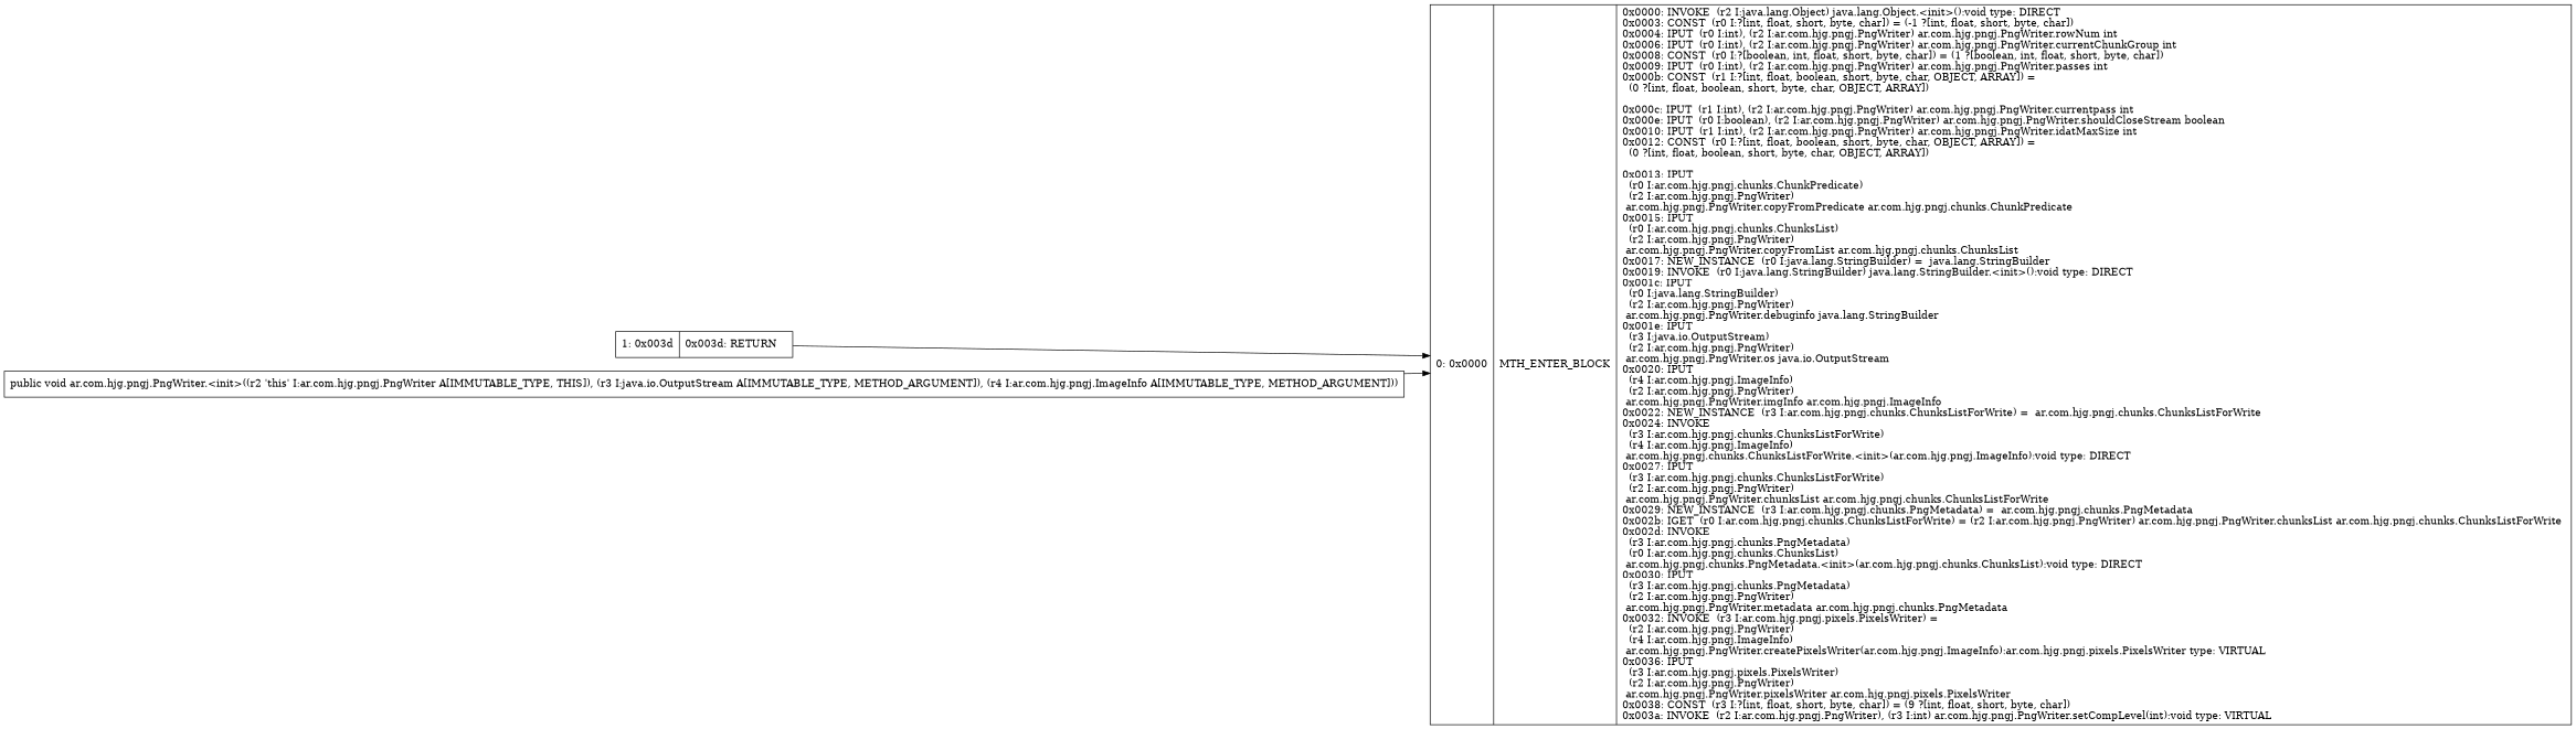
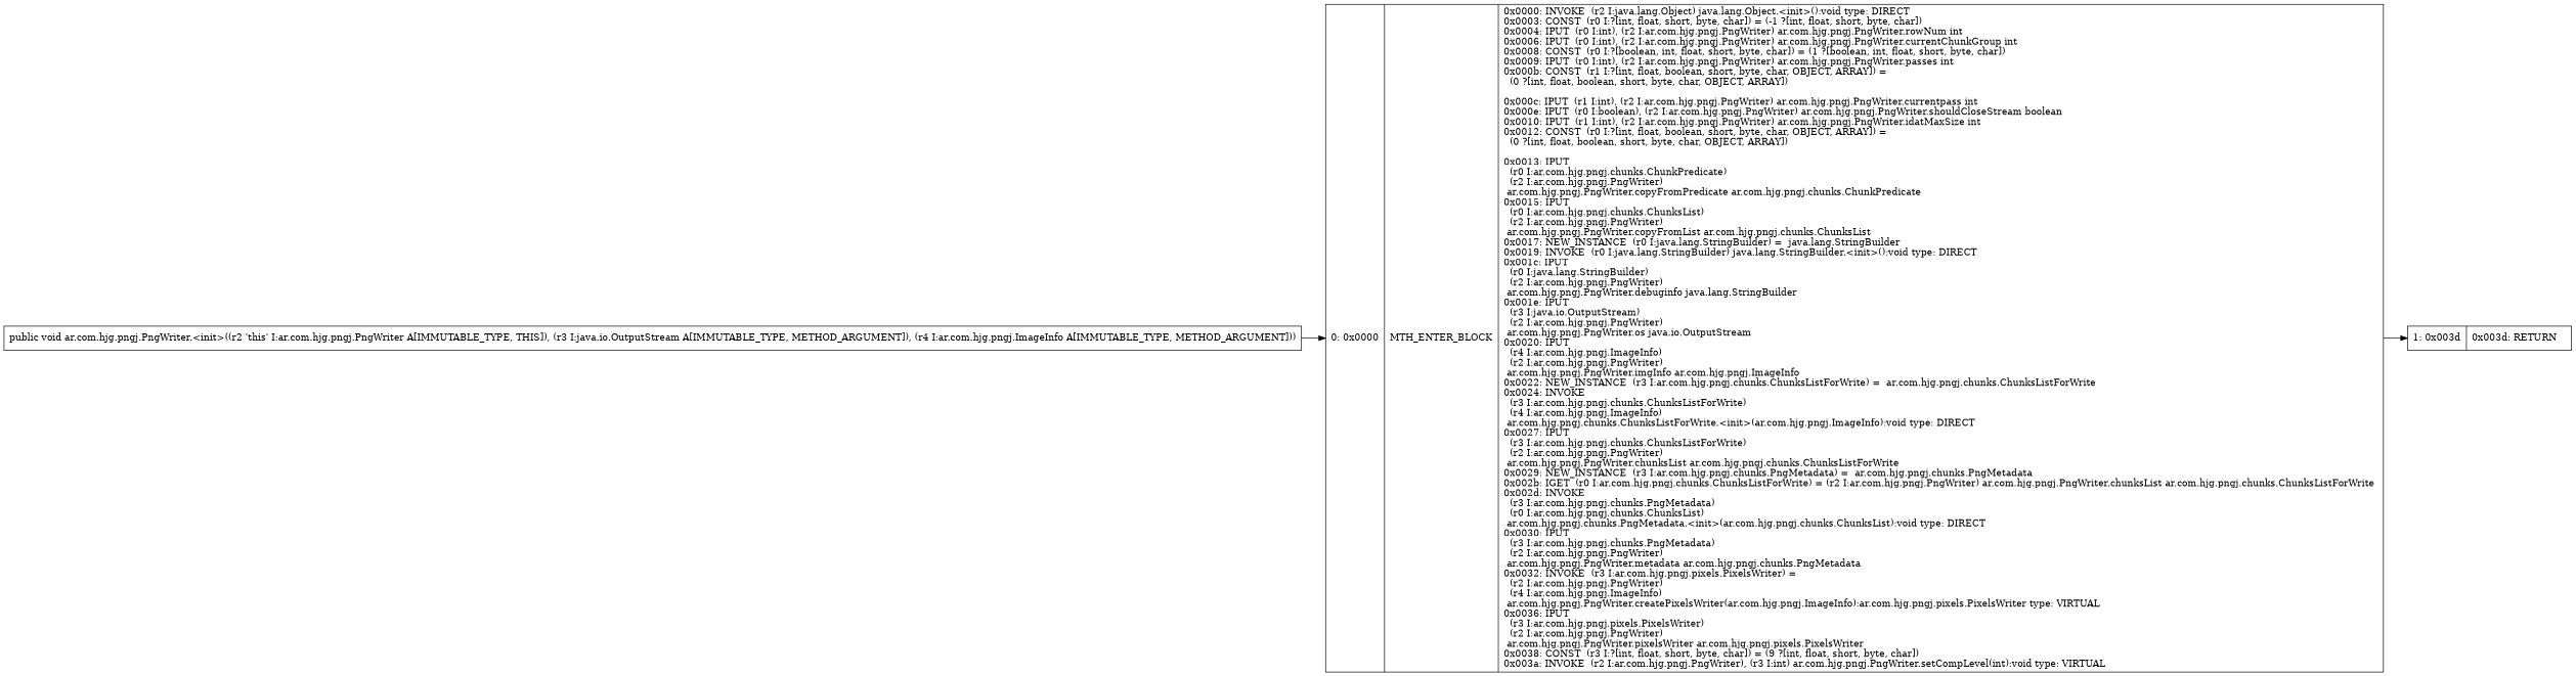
  digraph {
    rankdir=LR
    node [shape=record]
    n1 [label="{0\:\ 0x0000|MTH_ENTER_BLOCK\l|0x0000: INVOKE  (r2 I:java.lang.Object) java.lang.Object.\<init\>():void type: DIRECT \l0x0003: CONST  (r0 I:?[int, float, short, byte, char]) = (\-1 ?[int, float, short, byte, char]) \l0x0004: IPUT  (r0 I:int), (r2 I:ar.com.hjg.pngj.PngWriter) ar.com.hjg.pngj.PngWriter.rowNum int \l0x0006: IPUT  (r0 I:int), (r2 I:ar.com.hjg.pngj.PngWriter) ar.com.hjg.pngj.PngWriter.currentChunkGroup int \l0x0008: CONST  (r0 I:?[boolean, int, float, short, byte, char]) = (1 ?[boolean, int, float, short, byte, char]) \l0x0009: IPUT  (r0 I:int), (r2 I:ar.com.hjg.pngj.PngWriter) ar.com.hjg.pngj.PngWriter.passes int \l0x000b: CONST  (r1 I:?[int, float, boolean, short, byte, char, OBJECT, ARRAY]) = \l  (0 ?[int, float, boolean, short, byte, char, OBJECT, ARRAY])\l \l0x000c: IPUT  (r1 I:int), (r2 I:ar.com.hjg.pngj.PngWriter) ar.com.hjg.pngj.PngWriter.currentpass int \l0x000e: IPUT  (r0 I:boolean), (r2 I:ar.com.hjg.pngj.PngWriter) ar.com.hjg.pngj.PngWriter.shouldCloseStream boolean \l0x0010: IPUT  (r1 I:int), (r2 I:ar.com.hjg.pngj.PngWriter) ar.com.hjg.pngj.PngWriter.idatMaxSize int \l0x0012: CONST  (r0 I:?[int, float, boolean, short, byte, char, OBJECT, ARRAY]) = \l  (0 ?[int, float, boolean, short, byte, char, OBJECT, ARRAY])\l \l0x0013: IPUT  \l  (r0 I:ar.com.hjg.pngj.chunks.ChunkPredicate)\l  (r2 I:ar.com.hjg.pngj.PngWriter)\l ar.com.hjg.pngj.PngWriter.copyFromPredicate ar.com.hjg.pngj.chunks.ChunkPredicate \l0x0015: IPUT  \l  (r0 I:ar.com.hjg.pngj.chunks.ChunksList)\l  (r2 I:ar.com.hjg.pngj.PngWriter)\l ar.com.hjg.pngj.PngWriter.copyFromList ar.com.hjg.pngj.chunks.ChunksList \l0x0017: NEW_INSTANCE  (r0 I:java.lang.StringBuilder) =  java.lang.StringBuilder \l0x0019: INVOKE  (r0 I:java.lang.StringBuilder) java.lang.StringBuilder.\<init\>():void type: DIRECT \l0x001c: IPUT  \l  (r0 I:java.lang.StringBuilder)\l  (r2 I:ar.com.hjg.pngj.PngWriter)\l ar.com.hjg.pngj.PngWriter.debuginfo java.lang.StringBuilder \l0x001e: IPUT  \l  (r3 I:java.io.OutputStream)\l  (r2 I:ar.com.hjg.pngj.PngWriter)\l ar.com.hjg.pngj.PngWriter.os java.io.OutputStream \l0x0020: IPUT  \l  (r4 I:ar.com.hjg.pngj.ImageInfo)\l  (r2 I:ar.com.hjg.pngj.PngWriter)\l ar.com.hjg.pngj.PngWriter.imgInfo ar.com.hjg.pngj.ImageInfo \l0x0022: NEW_INSTANCE  (r3 I:ar.com.hjg.pngj.chunks.ChunksListForWrite) =  ar.com.hjg.pngj.chunks.ChunksListForWrite \l0x0024: INVOKE  \l  (r3 I:ar.com.hjg.pngj.chunks.ChunksListForWrite)\l  (r4 I:ar.com.hjg.pngj.ImageInfo)\l ar.com.hjg.pngj.chunks.ChunksListForWrite.\<init\>(ar.com.hjg.pngj.ImageInfo):void type: DIRECT \l0x0027: IPUT  \l  (r3 I:ar.com.hjg.pngj.chunks.ChunksListForWrite)\l  (r2 I:ar.com.hjg.pngj.PngWriter)\l ar.com.hjg.pngj.PngWriter.chunksList ar.com.hjg.pngj.chunks.ChunksListForWrite \l0x0029: NEW_INSTANCE  (r3 I:ar.com.hjg.pngj.chunks.PngMetadata) =  ar.com.hjg.pngj.chunks.PngMetadata \l0x002b: IGET  (r0 I:ar.com.hjg.pngj.chunks.ChunksListForWrite) = (r2 I:ar.com.hjg.pngj.PngWriter) ar.com.hjg.pngj.PngWriter.chunksList ar.com.hjg.pngj.chunks.ChunksListForWrite \l0x002d: INVOKE  \l  (r3 I:ar.com.hjg.pngj.chunks.PngMetadata)\l  (r0 I:ar.com.hjg.pngj.chunks.ChunksList)\l ar.com.hjg.pngj.chunks.PngMetadata.\<init\>(ar.com.hjg.pngj.chunks.ChunksList):void type: DIRECT \l0x0030: IPUT  \l  (r3 I:ar.com.hjg.pngj.chunks.PngMetadata)\l  (r2 I:ar.com.hjg.pngj.PngWriter)\l ar.com.hjg.pngj.PngWriter.metadata ar.com.hjg.pngj.chunks.PngMetadata \l0x0032: INVOKE  (r3 I:ar.com.hjg.pngj.pixels.PixelsWriter) = \l  (r2 I:ar.com.hjg.pngj.PngWriter)\l  (r4 I:ar.com.hjg.pngj.ImageInfo)\l ar.com.hjg.pngj.PngWriter.createPixelsWriter(ar.com.hjg.pngj.ImageInfo):ar.com.hjg.pngj.pixels.PixelsWriter type: VIRTUAL \l0x0036: IPUT  \l  (r3 I:ar.com.hjg.pngj.pixels.PixelsWriter)\l  (r2 I:ar.com.hjg.pngj.PngWriter)\l ar.com.hjg.pngj.PngWriter.pixelsWriter ar.com.hjg.pngj.pixels.PixelsWriter \l0x0038: CONST  (r3 I:?[int, float, short, byte, char]) = (9 ?[int, float, short, byte, char]) \l0x003a: INVOKE  (r2 I:ar.com.hjg.pngj.PngWriter), (r3 I:int) ar.com.hjg.pngj.PngWriter.setCompLevel(int):void type: VIRTUAL \l}"]
    n2 [label="{1\:\ 0x003d|0x003d: RETURN   \l}"]
    n3 [label="{public void ar.com.hjg.pngj.PngWriter.\<init\>((r2 'this' I:ar.com.hjg.pngj.PngWriter A[IMMUTABLE_TYPE, THIS]), (r3 I:java.io.OutputStream A[IMMUTABLE_TYPE, METHOD_ARGUMENT]), (r4 I:ar.com.hjg.pngj.ImageInfo A[IMMUTABLE_TYPE, METHOD_ARGUMENT])) }"]
-   n2 -> n1
+   n1 -> n2
    n3 -> n1
  }
